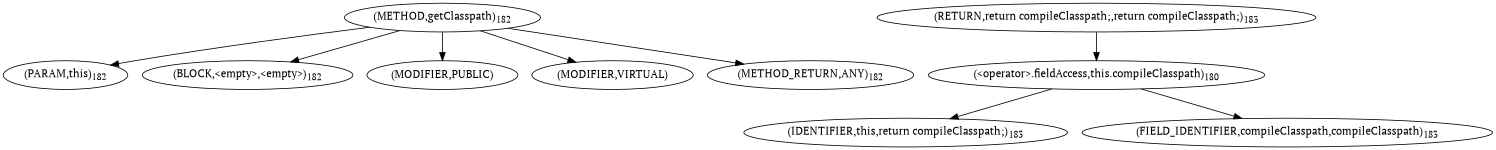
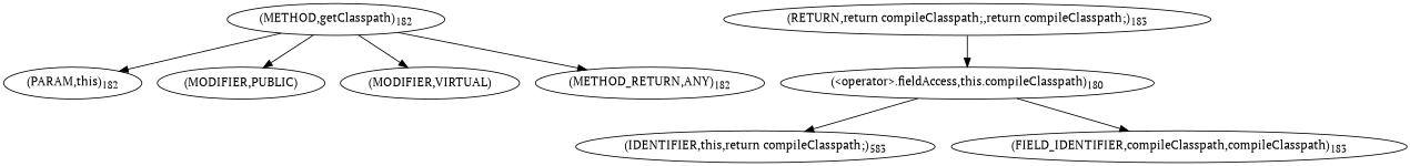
  digraph {
    fontname="PT Serif"
    node [fontname="PT Serif"]
    edge [fontname="PT Serif"]
    n1 [label=<(METHOD,getClasspath)<SUB>182</SUB>>]
    n2 [label=<(PARAM,this)<SUB>182</SUB>>]
-   n3 [label=<(BLOCK,&lt;empty&gt;,&lt;empty&gt;)<SUB>182</SUB>>]
    n4 [label=<(MODIFIER,PUBLIC)>]
    n5 [label=<(MODIFIER,VIRTUAL)>]
    n6 [label=<(METHOD_RETURN,ANY)<SUB>182</SUB>>]
    n7 [label=<(RETURN,return compileClasspath;,return compileClasspath;)<SUB>183</SUB>>]
    n8 [label=<(&lt;operator&gt;.fieldAccess,this.compileClasspath)<SUB>180</SUB>>]
-   n9 [label=<(IDENTIFIER,this,return compileClasspath;)<SUB>183</SUB>>]
+   n9 [label=<(IDENTIFIER,this,return compileClasspath;)<SUB>583</SUB>>]
    n10 [label=<(FIELD_IDENTIFIER,compileClasspath,compileClasspath)<SUB>183</SUB>>]
    n1 -> n2
-   n1 -> n3
    n1 -> n4
    n1 -> n5
    n1 -> n6
    n7 -> n8
    n8 -> n9
    n8 -> n10
  }
